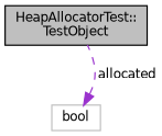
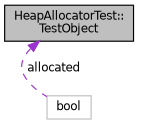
  digraph {
    node [fontname=Helvetica fontsize=10 shape=record style=filled]
    n1 [color=black fillcolor=grey75 fontcolor=black height=0.2 label="HeapAllocatorTest::\lTestObject" width=0.4]
    n2 [color=grey75 fillcolor=white height=0.2 label=bool width=0.4]
-   n2 -> n1 [color=darkorchid3 dir=back fontname=Helvetica fontsize=10 label=" allocated" labelfontname=Helvetica labelfontsize=10 style=dashed]
+   n1 -> n2 [color=darkorchid3 dir=back fontname=Helvetica fontsize=10 label=" allocated" labelfontname=Helvetica labelfontsize=10 style=dashed]
  }
